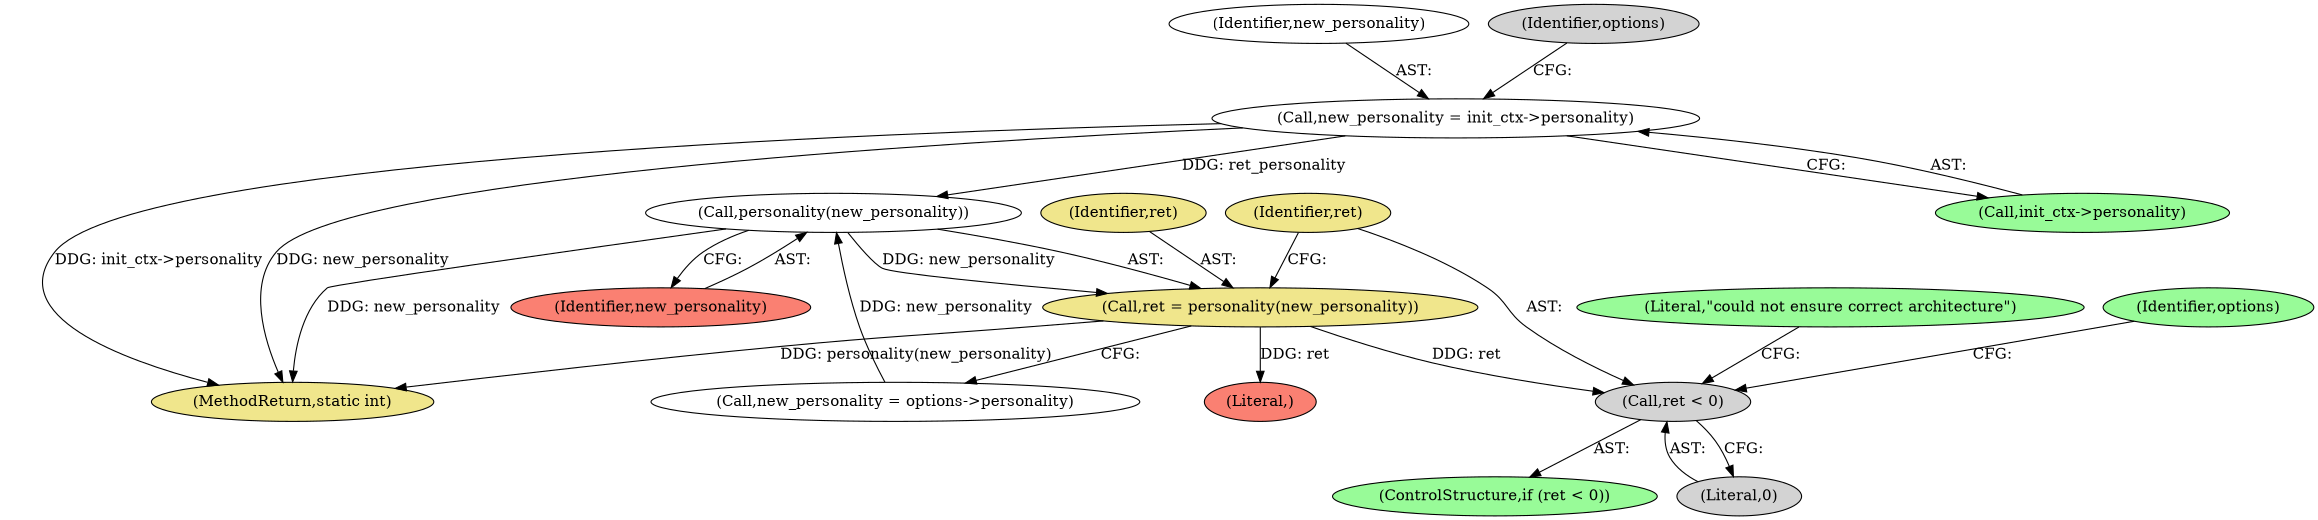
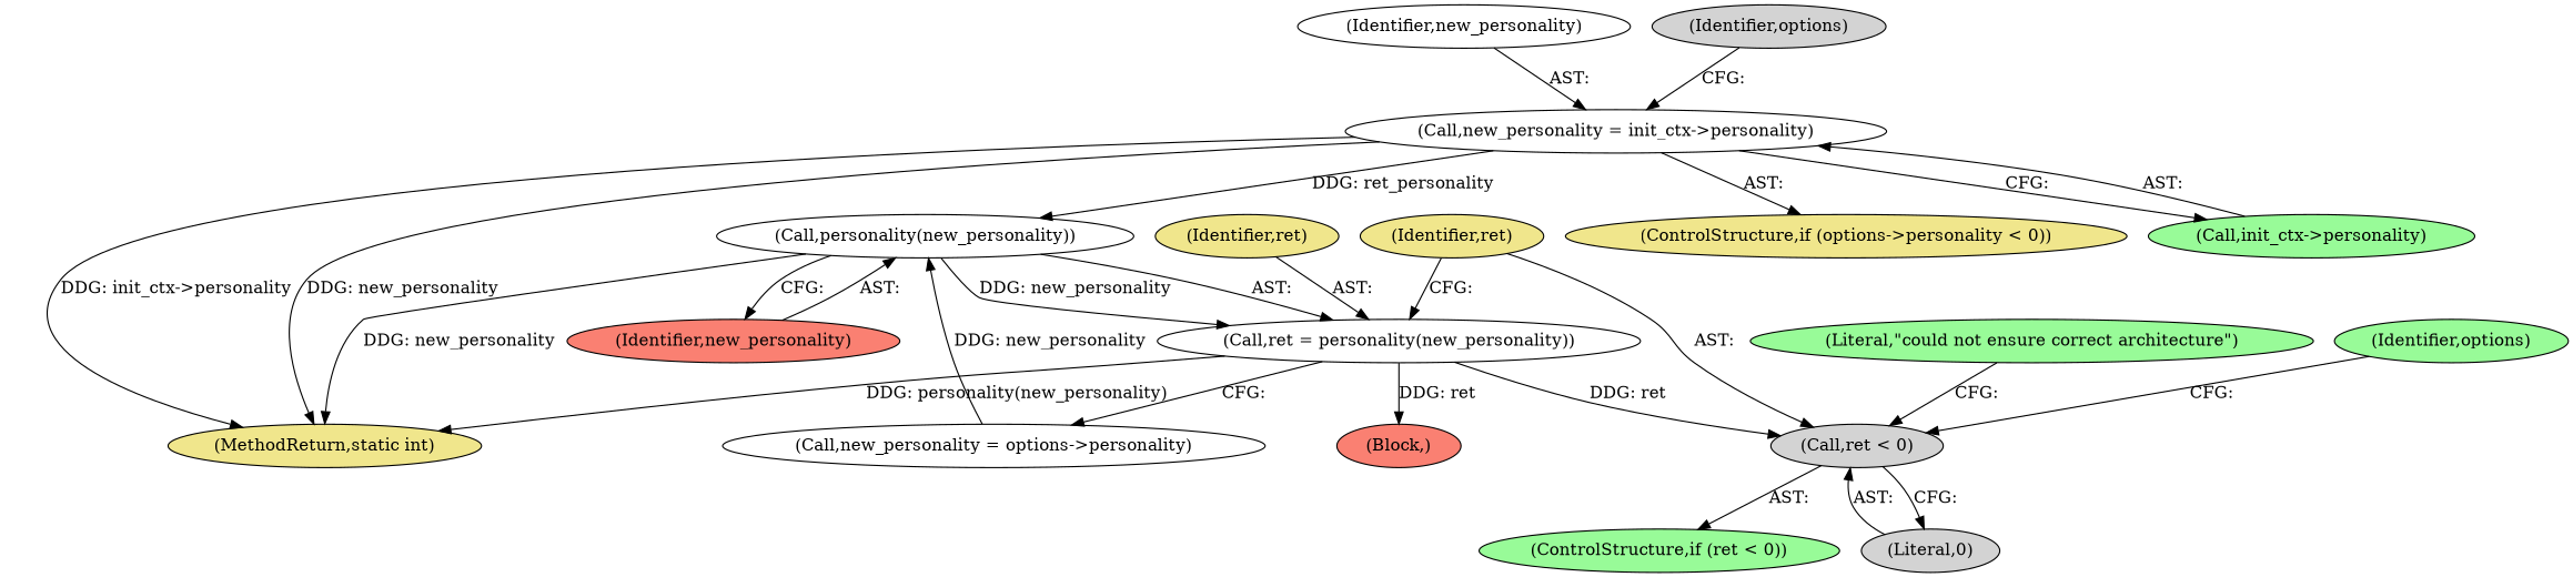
  digraph {
    node [fillcolor=khaki style=filled]
    n1 [fillcolor=white label="(Call,new_personality = init_ctx->personality)"]
    n2 [fillcolor=white label="(Call,personality(new_personality))"]
    n3 [label="(MethodReturn,static int)"]
+   n4 [label="(ControlStructure,if (options->personality < 0))"]
    n5 [fillcolor=palegreen label="(Call,init_ctx->personality)"]
-   n6 [label="(Call,ret = personality(new_personality))"]
+   n6 [fillcolor=white label="(Call,ret = personality(new_personality))"]
    n7 [fillcolor=salmon label="(Identifier,new_personality)"]
    n8 [fillcolor=lightgrey label="(Call,ret < 0)"]
-   n9 [fillcolor=salmon label="(Literal,)"]
+   n9 [fillcolor=salmon label="(Block,)"]
    n10 [fillcolor=white label="(Call,new_personality = options->personality)"]
    n11 [fillcolor=palegreen label="(ControlStructure,if (ret < 0))"]
    n12 [fillcolor=lightgrey label="(Literal,0)"]
    n13 [label="(Identifier,ret)"]
    n14 [fillcolor=palegreen label="(Identifier,options)"]
    n15 [fillcolor=white label="(Identifier,new_personality)"]
    n16 [fillcolor=palegreen label="(Literal,\"could not ensure correct architecture\")"]
    n17 [fillcolor=lightgrey label="(Identifier,options)"]
    n18 [label="(Identifier,ret)"]
    n1 -> n2 [label="DDG: ret_personality"]
    n1 -> n3 [label="DDG: new_personality"]
    n1 -> n3 [label="DDG: init_ctx->personality"]
+   n1 -> n4 [label="AST: "]
    n1 -> n5 [label="CFG: "]
    n2 -> n3 [label="DDG: new_personality"]
    n2 -> n6 [label="AST: "]
    n2 -> n6 [label="DDG: new_personality"]
    n2 -> n7 [label="CFG: "]
    n5 -> n1 [label="AST: "]
    n6 -> n3 [label="DDG: personality(new_personality)"]
    n6 -> n8 [label="DDG: ret"]
    n6 -> n9 [label="DDG: ret"]
    n6 -> n10 [label="CFG: "]
    n7 -> n2 [label="AST: "]
    n8 -> n11 [label="AST: "]
    n8 -> n12 [label="CFG: "]
    n10 -> n2 [label="DDG: new_personality"]
    n12 -> n8 [label="AST: "]
    n13 -> n6 [label="AST: "]
    n14 -> n8 [label="CFG: "]
    n15 -> n1 [label="AST: "]
    n16 -> n8 [label="CFG: "]
    n17 -> n1 [label="CFG: "]
    n18 -> n6 [label="CFG: "]
    n18 -> n8 [label="AST: "]
  }
